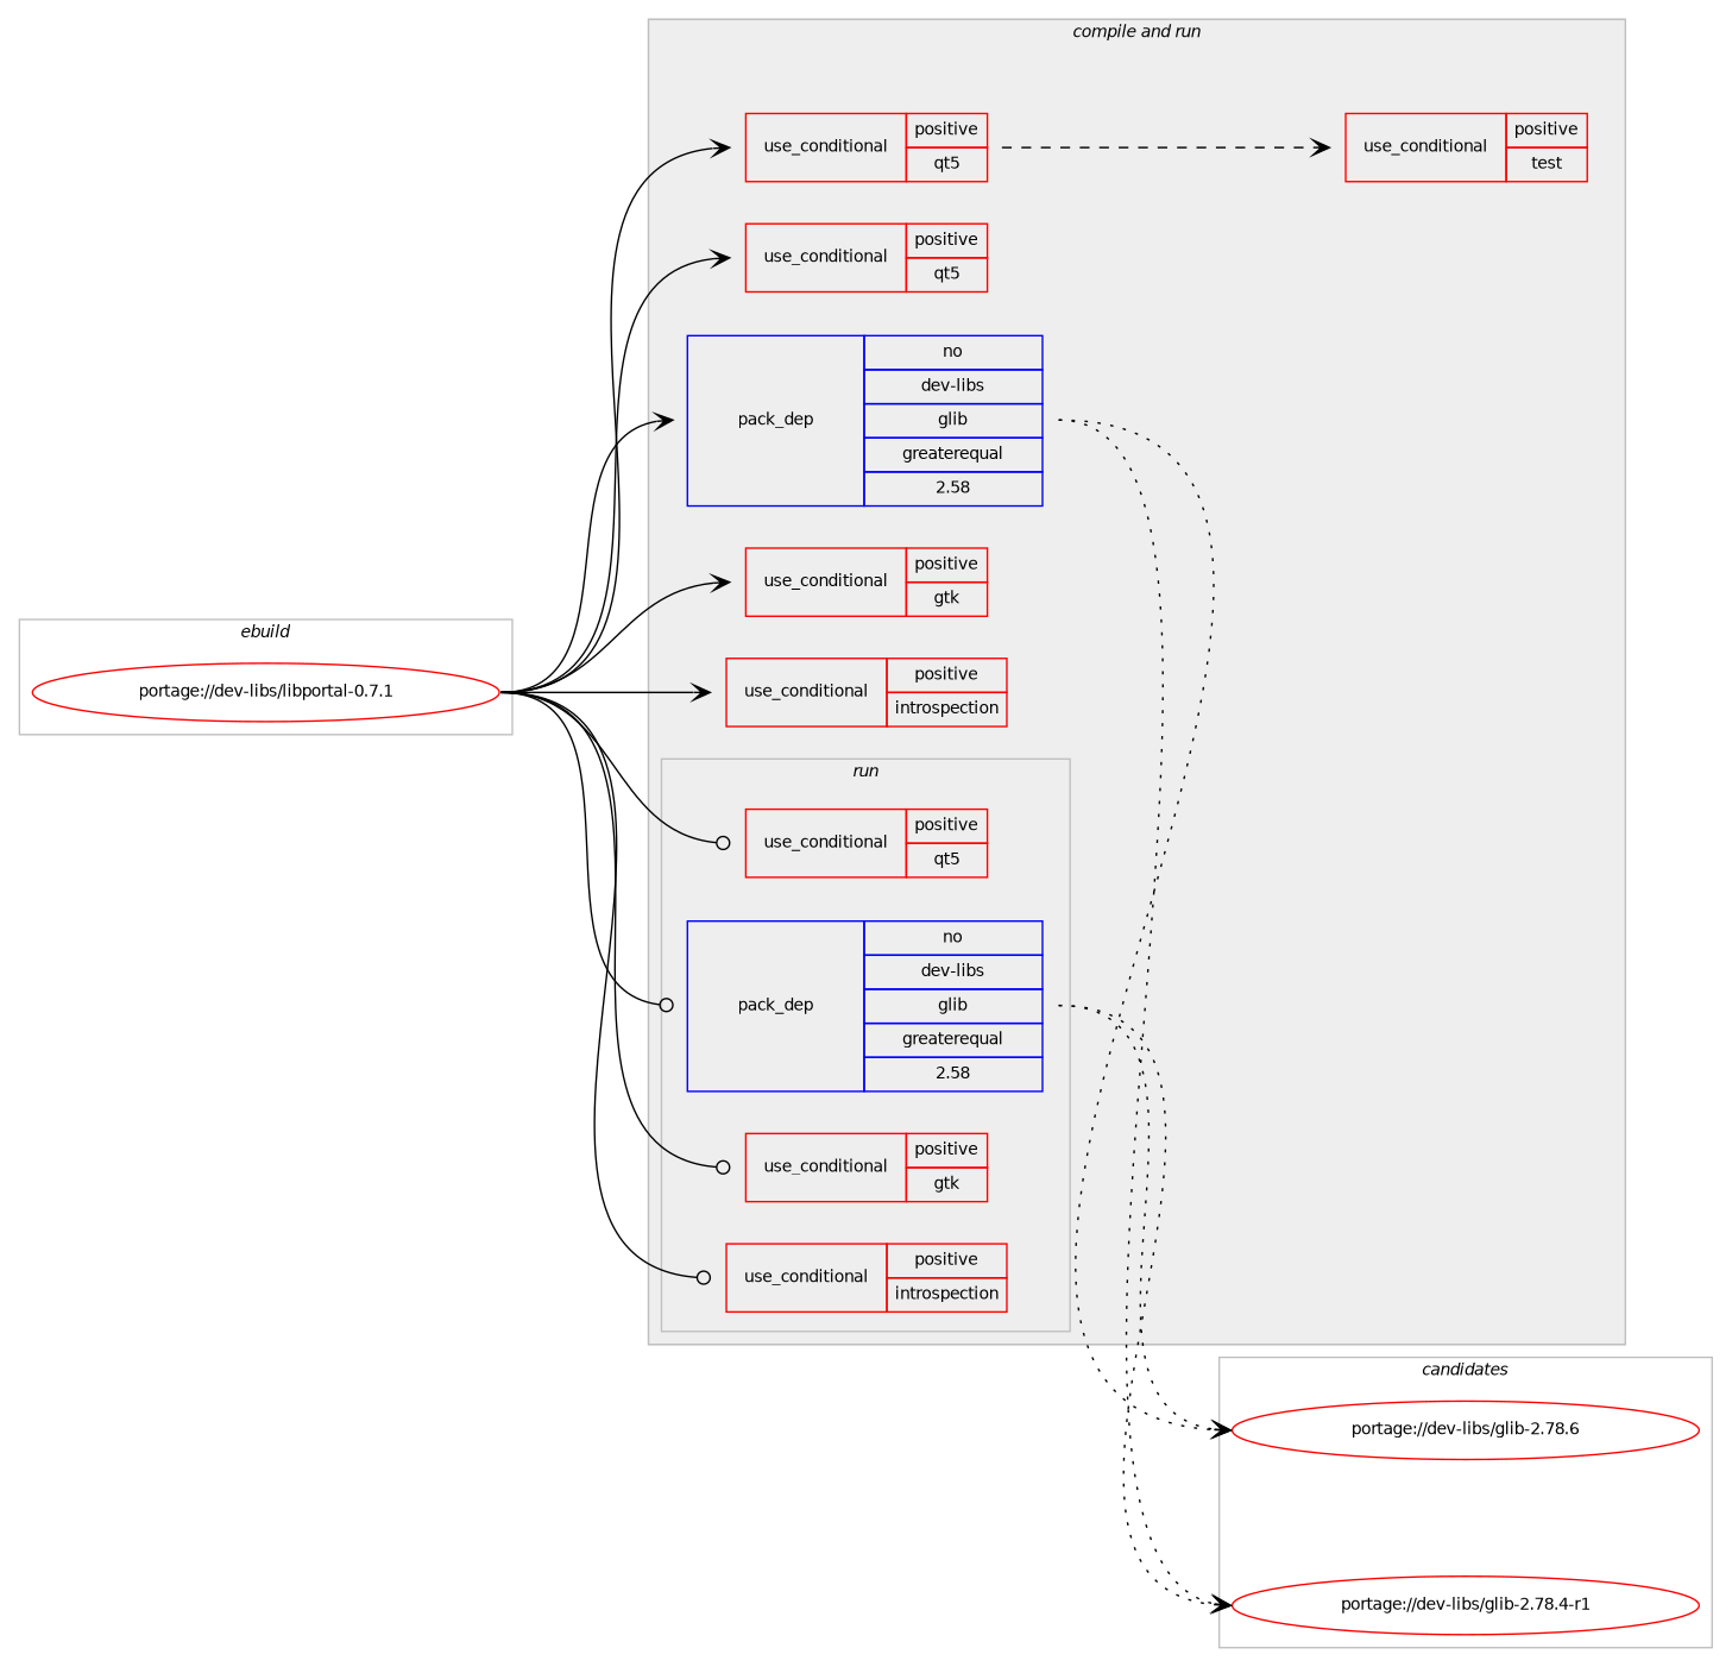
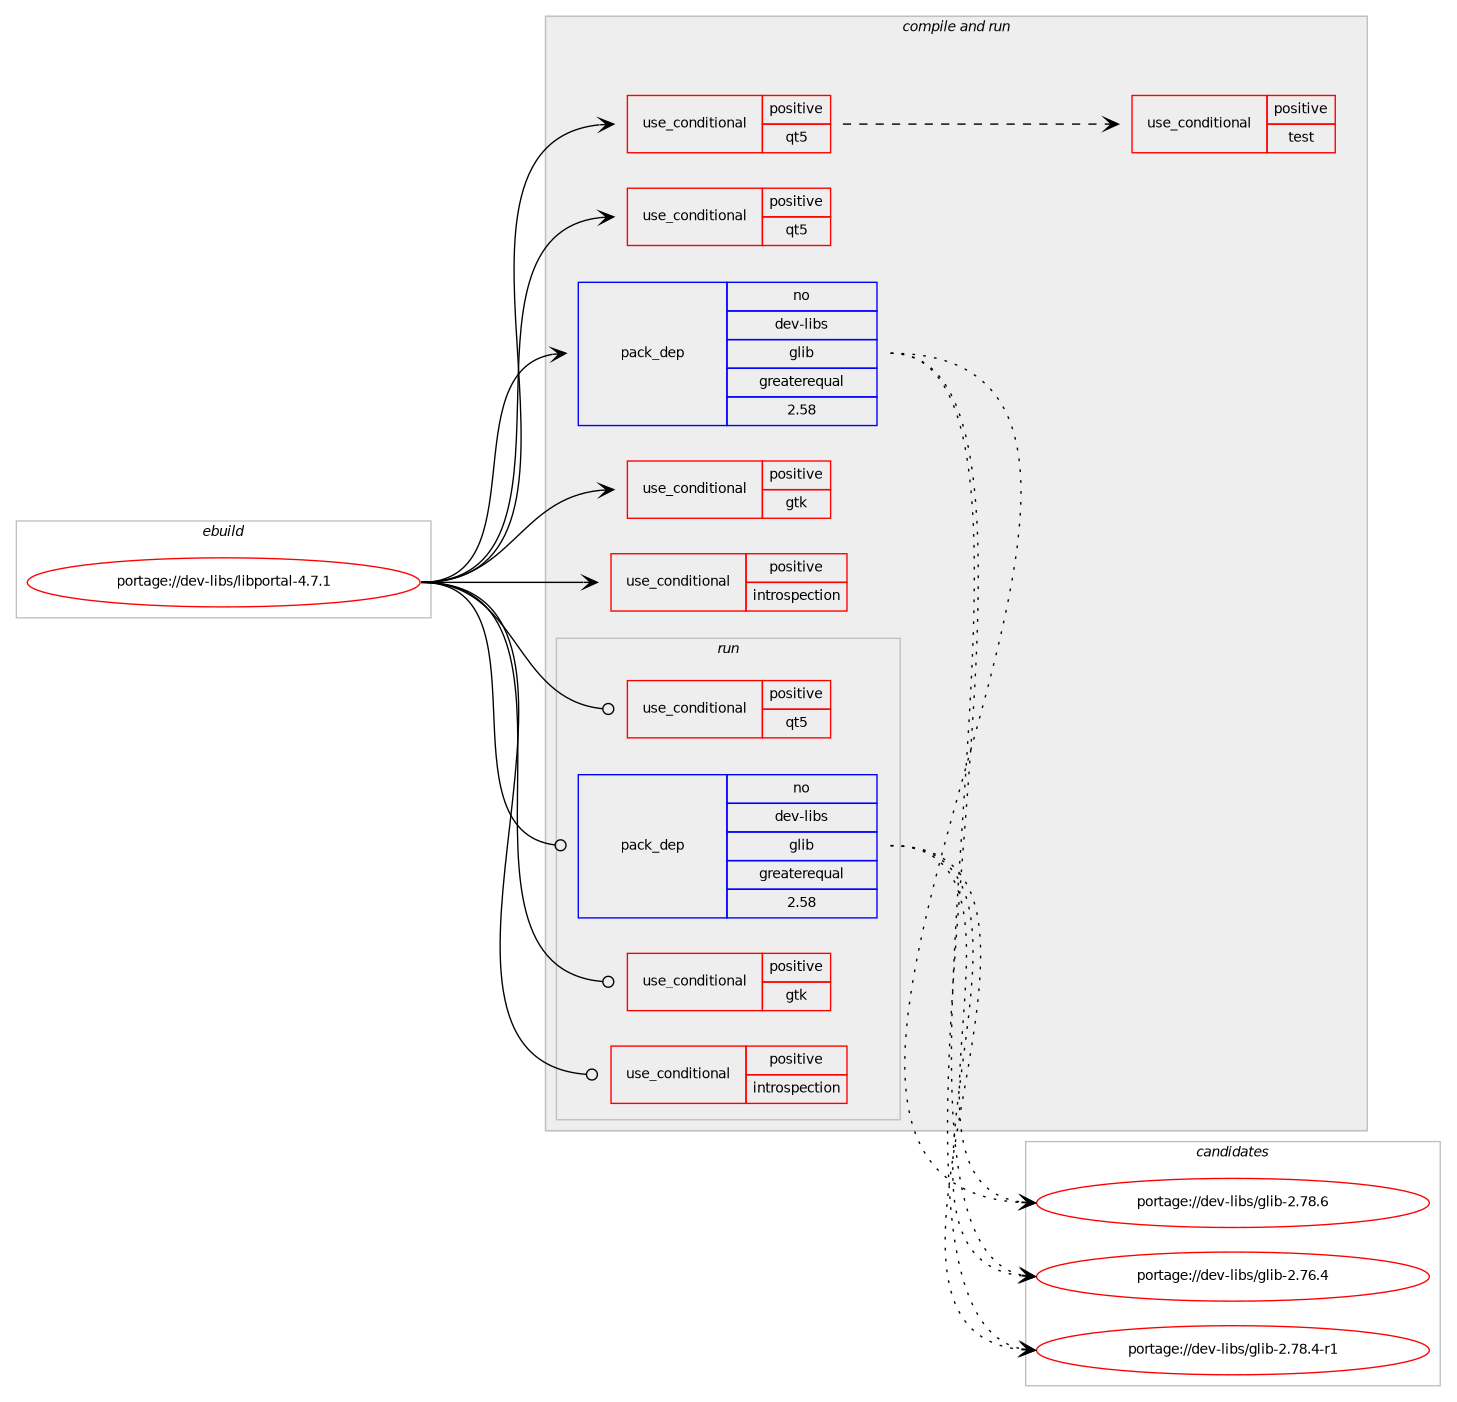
  digraph {
    compound=true
    concentrate=true
    fontname=Helvetica
    fontsize=10
    newrank=true
    rankdir=LR
    ranksep=1.5
    node [color=red fontname=Helvetica fontsize=10 shape=none]
    edge [arrowhead=vee headport=w style=solid tailport=e weight=20]
-   n1 [label="portage://dev-libs/libportal-0.7.1" width=4 shape=""]
+   n1 [label="portage://dev-libs/libportal-4.7.1" width=4 shape=""]
    n2 [label=<<TABLE BORDER="0" CELLBORDER="1" CELLSPACING="0" CELLPADDING="4"><TR><TD ROWSPAN="3" CELLPADDING="10">use_conditional</TD></TR><TR><TD>positive</TD></TR><TR><TD>gtk</TD></TR></TABLE>>]
    n3 [label=<<TABLE BORDER="0" CELLBORDER="1" CELLSPACING="0" CELLPADDING="4"><TR><TD ROWSPAN="3" CELLPADDING="10">use_conditional</TD></TR><TR><TD>positive</TD></TR><TR><TD>introspection</TD></TR></TABLE>>]
    n4 [label=<<TABLE BORDER="0" CELLBORDER="1" CELLSPACING="0" CELLPADDING="4"><TR><TD ROWSPAN="3" CELLPADDING="10">use_conditional</TD></TR><TR><TD>positive</TD></TR><TR><TD>test</TD></TR></TABLE>>]
    n5 [label=<<TABLE BORDER="0" CELLBORDER="1" CELLSPACING="0" CELLPADDING="4"><TR><TD ROWSPAN="3" CELLPADDING="10">use_conditional</TD></TR><TR><TD>positive</TD></TR><TR><TD>qt5</TD></TR></TABLE>>]
    n6 [label=<<TABLE BORDER="0" CELLBORDER="1" CELLSPACING="0" CELLPADDING="4"><TR><TD ROWSPAN="3" CELLPADDING="10">use_conditional</TD></TR><TR><TD>positive</TD></TR><TR><TD>qt5</TD></TR></TABLE>>]
    n7 [color=blue label=<<TABLE BORDER="0" CELLBORDER="1" CELLSPACING="0" CELLPADDING="4" WIDTH="220"><TR><TD ROWSPAN="6" CELLPADDING="30">pack_dep</TD></TR><TR><TD WIDTH="110">no</TD></TR><TR><TD>dev-libs</TD></TR><TR><TD>glib</TD></TR><TR><TD>greaterequal</TD></TR><TR><TD>2.58</TD></TR></TABLE>>]
    n8 [label=<<TABLE BORDER="0" CELLBORDER="1" CELLSPACING="0" CELLPADDING="4"><TR><TD ROWSPAN="3" CELLPADDING="10">use_conditional</TD></TR><TR><TD>positive</TD></TR><TR><TD>gtk</TD></TR></TABLE>>]
    n9 [label=<<TABLE BORDER="0" CELLBORDER="1" CELLSPACING="0" CELLPADDING="4"><TR><TD ROWSPAN="3" CELLPADDING="10">use_conditional</TD></TR><TR><TD>positive</TD></TR><TR><TD>introspection</TD></TR></TABLE>>]
    n10 [label=<<TABLE BORDER="0" CELLBORDER="1" CELLSPACING="0" CELLPADDING="4"><TR><TD ROWSPAN="3" CELLPADDING="10">use_conditional</TD></TR><TR><TD>positive</TD></TR><TR><TD>qt5</TD></TR></TABLE>>]
    n11 [color=blue label=<<TABLE BORDER="0" CELLBORDER="1" CELLSPACING="0" CELLPADDING="4" WIDTH="220"><TR><TD ROWSPAN="6" CELLPADDING="30">pack_dep</TD></TR><TR><TD WIDTH="110">no</TD></TR><TR><TD>dev-libs</TD></TR><TR><TD>glib</TD></TR><TR><TD>greaterequal</TD></TR><TR><TD>2.58</TD></TR></TABLE>>]
+   n12 [label="portage://dev-libs/glib-2.76.4" width=4 shape=""]
    n13 [label="portage://dev-libs/glib-2.78.4-r1" width=4 shape=""]
    n14 [label="portage://dev-libs/glib-2.78.6" width=4 shape=""]
    subgraph cluster_1 {
      color=gray
      label=<<i>ebuild</i>>
      rank=same
      n1
    }
    subgraph cluster_2 {
      color=gray
      label=<<i>dependencies</i>>
      subgraph cluster_3 {
        color=gray
        fillcolor="#eeeeee"
        label=<<i>compile</i>>
        style=filled
        subgraph sub_4 {
          color=gray
          fillcolor="#eeeeee"
          label=<<i>compile</i>>
          style=filled
          n2
        }
        subgraph sub_5 {
          color=gray
          fillcolor="#eeeeee"
          label=<<i>compile</i>>
          style=filled
          n3
        }
        subgraph sub_6 {
          color=gray
          fillcolor="#eeeeee"
          label=<<i>compile</i>>
          style=filled
          n5
          subgraph sub_7 {
            color=gray
            fillcolor="#eeeeee"
            label=<<i>compile</i>>
            style=filled
            n4
          }
        }
        subgraph sub_8 {
          color=gray
          fillcolor="#eeeeee"
          label=<<i>compile</i>>
          style=filled
          n6
        }
        subgraph sub_9 {
          color=gray
          fillcolor="#eeeeee"
          label=<<i>compile</i>>
          style=filled
          n7
        }
      }
      subgraph cluster_10 {
        color=gray
        fillcolor="#eeeeee"
        label=<<i>compile and run</i>>
        style=filled
      }
      subgraph cluster_11 {
        color=gray
        fillcolor="#eeeeee"
        label=<<i>run</i>>
        style=filled
        subgraph sub_12 {
          color=gray
          fillcolor="#eeeeee"
          label=<<i>run</i>>
          style=filled
          n8
        }
        subgraph sub_13 {
          color=gray
          fillcolor="#eeeeee"
          label=<<i>run</i>>
          style=filled
          n9
        }
        subgraph sub_14 {
          color=gray
          fillcolor="#eeeeee"
          label=<<i>run</i>>
          style=filled
          n10
        }
        subgraph sub_15 {
          color=gray
          fillcolor="#eeeeee"
          label=<<i>run</i>>
          style=filled
          n11
        }
      }
    }
    subgraph cluster_16 {
      color=gray
      label=<<i>candidates</i>>
      rank=same
      subgraph sub_17 {
        color=black
        label=<<i>candidates</i>>
        nodesep=1
        rank=same
+       n12
        n13
        n14
      }
      subgraph sub_18 {
        color=black
        label=<<i>candidates</i>>
        nodesep=1
        rank=same
+       n12
        n13
        n14
      }
    }
    n1 -> n2
    n1 -> n3
    n1 -> n5
    n1 -> n6
    n1 -> n7
    n1 -> n8 [arrowhead=odot]
    n1 -> n9 [arrowhead=odot]
    n1 -> n10 [arrowhead=odot]
    n1 -> n11 [arrowhead=odot]
    n5 -> n4 [style=dashed]
+   n7 -> n12 [style=dotted weight=100]
    n7 -> n13 [style=dotted weight=100]
    n7 -> n14 [style=dotted weight=100]
+   n11 -> n12 [style=dotted weight=100]
    n11 -> n13 [style=dotted weight=100]
    n11 -> n14 [style=dotted weight=100]
  }
